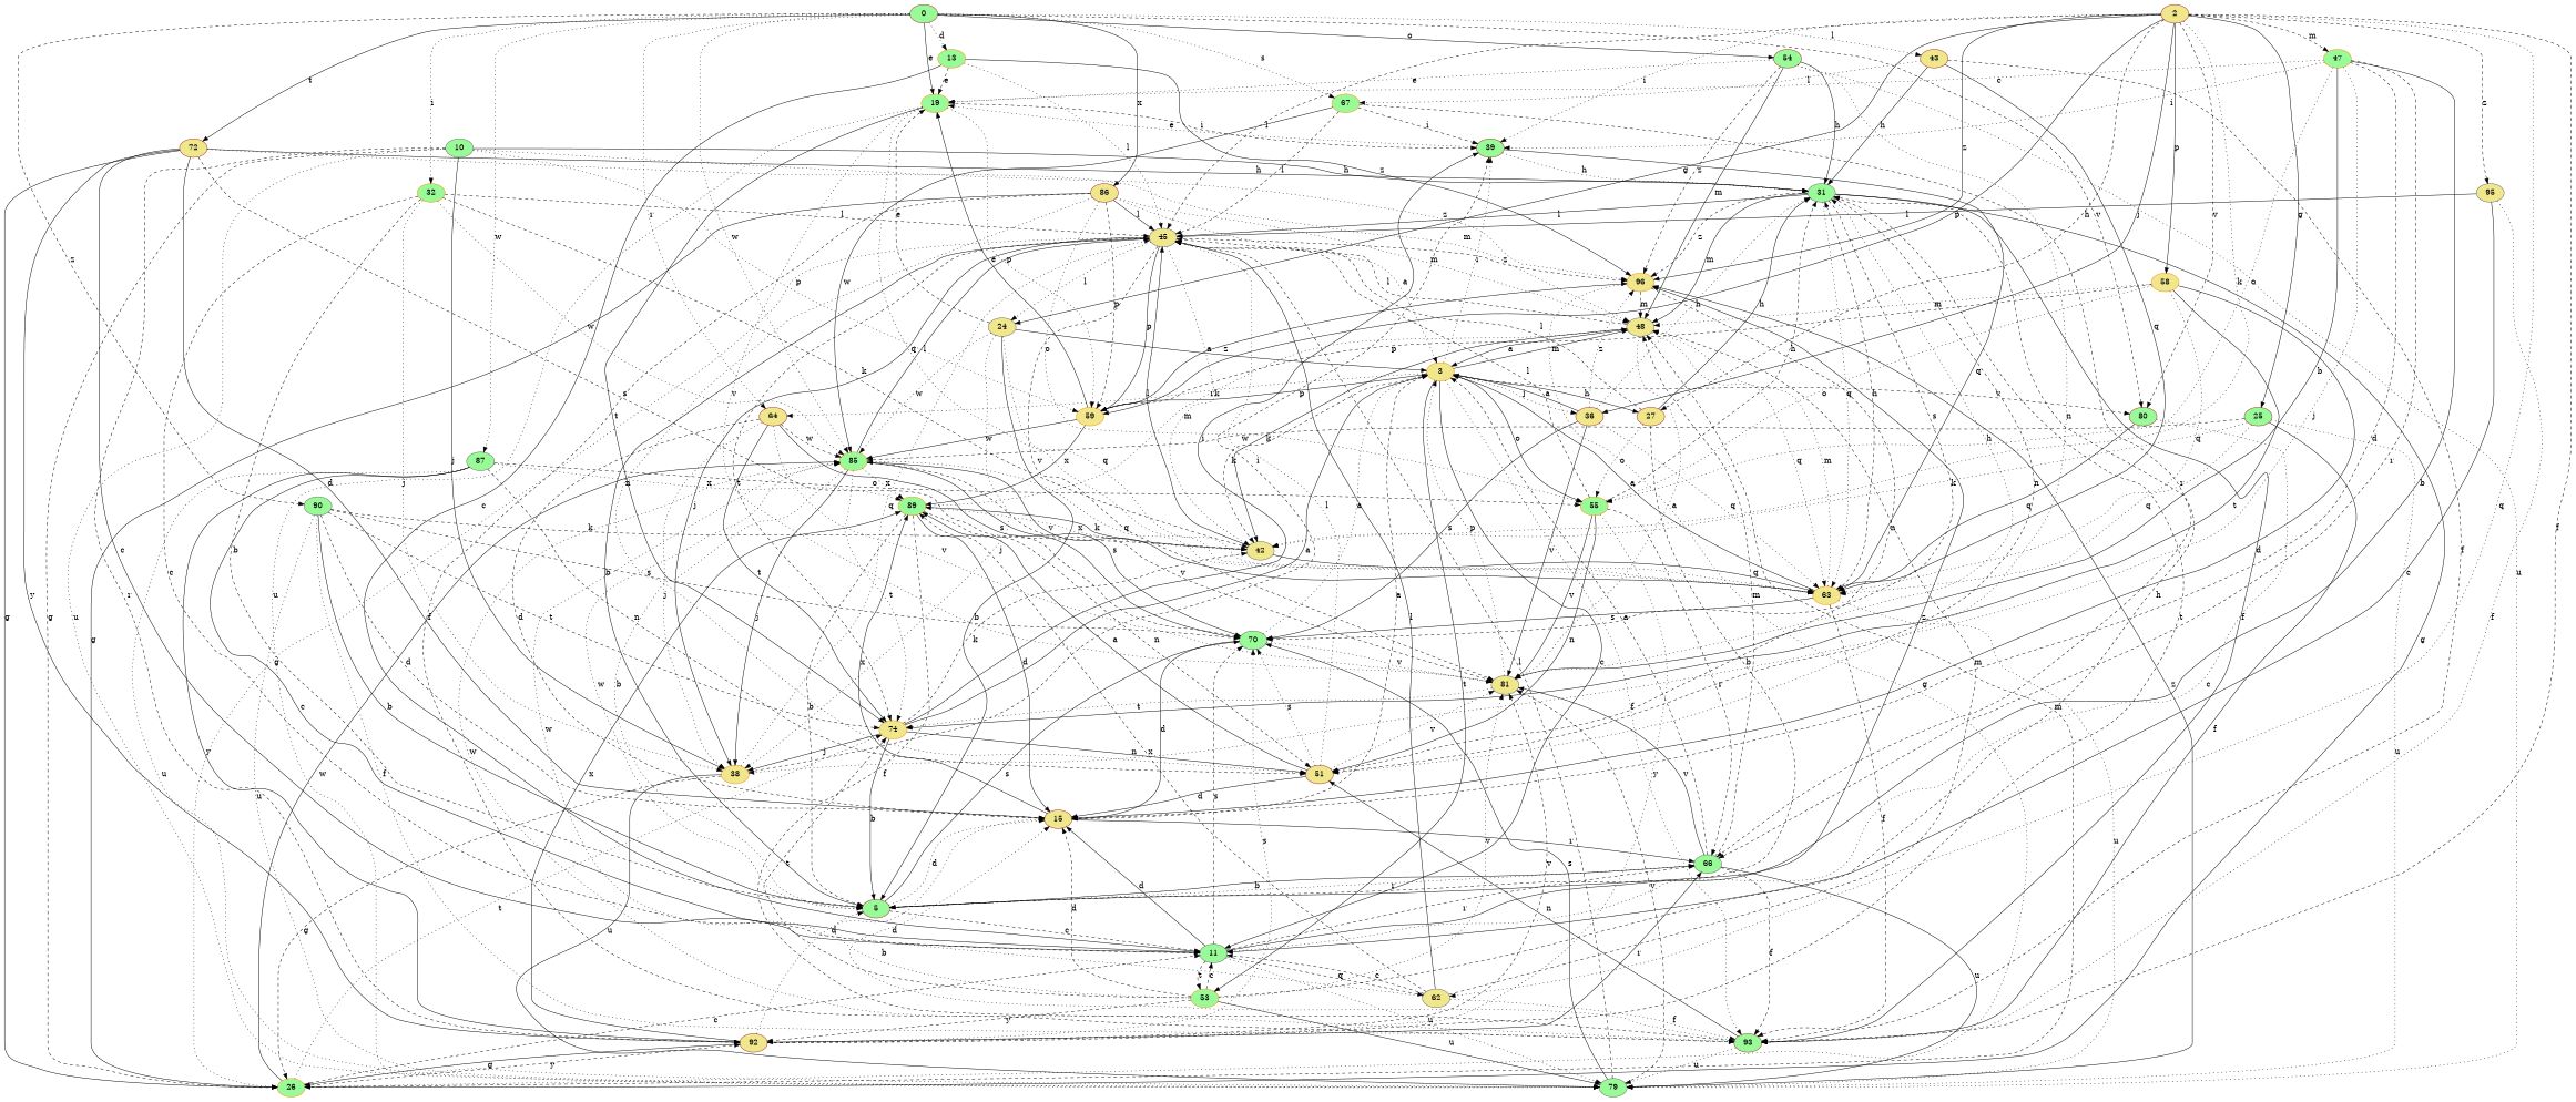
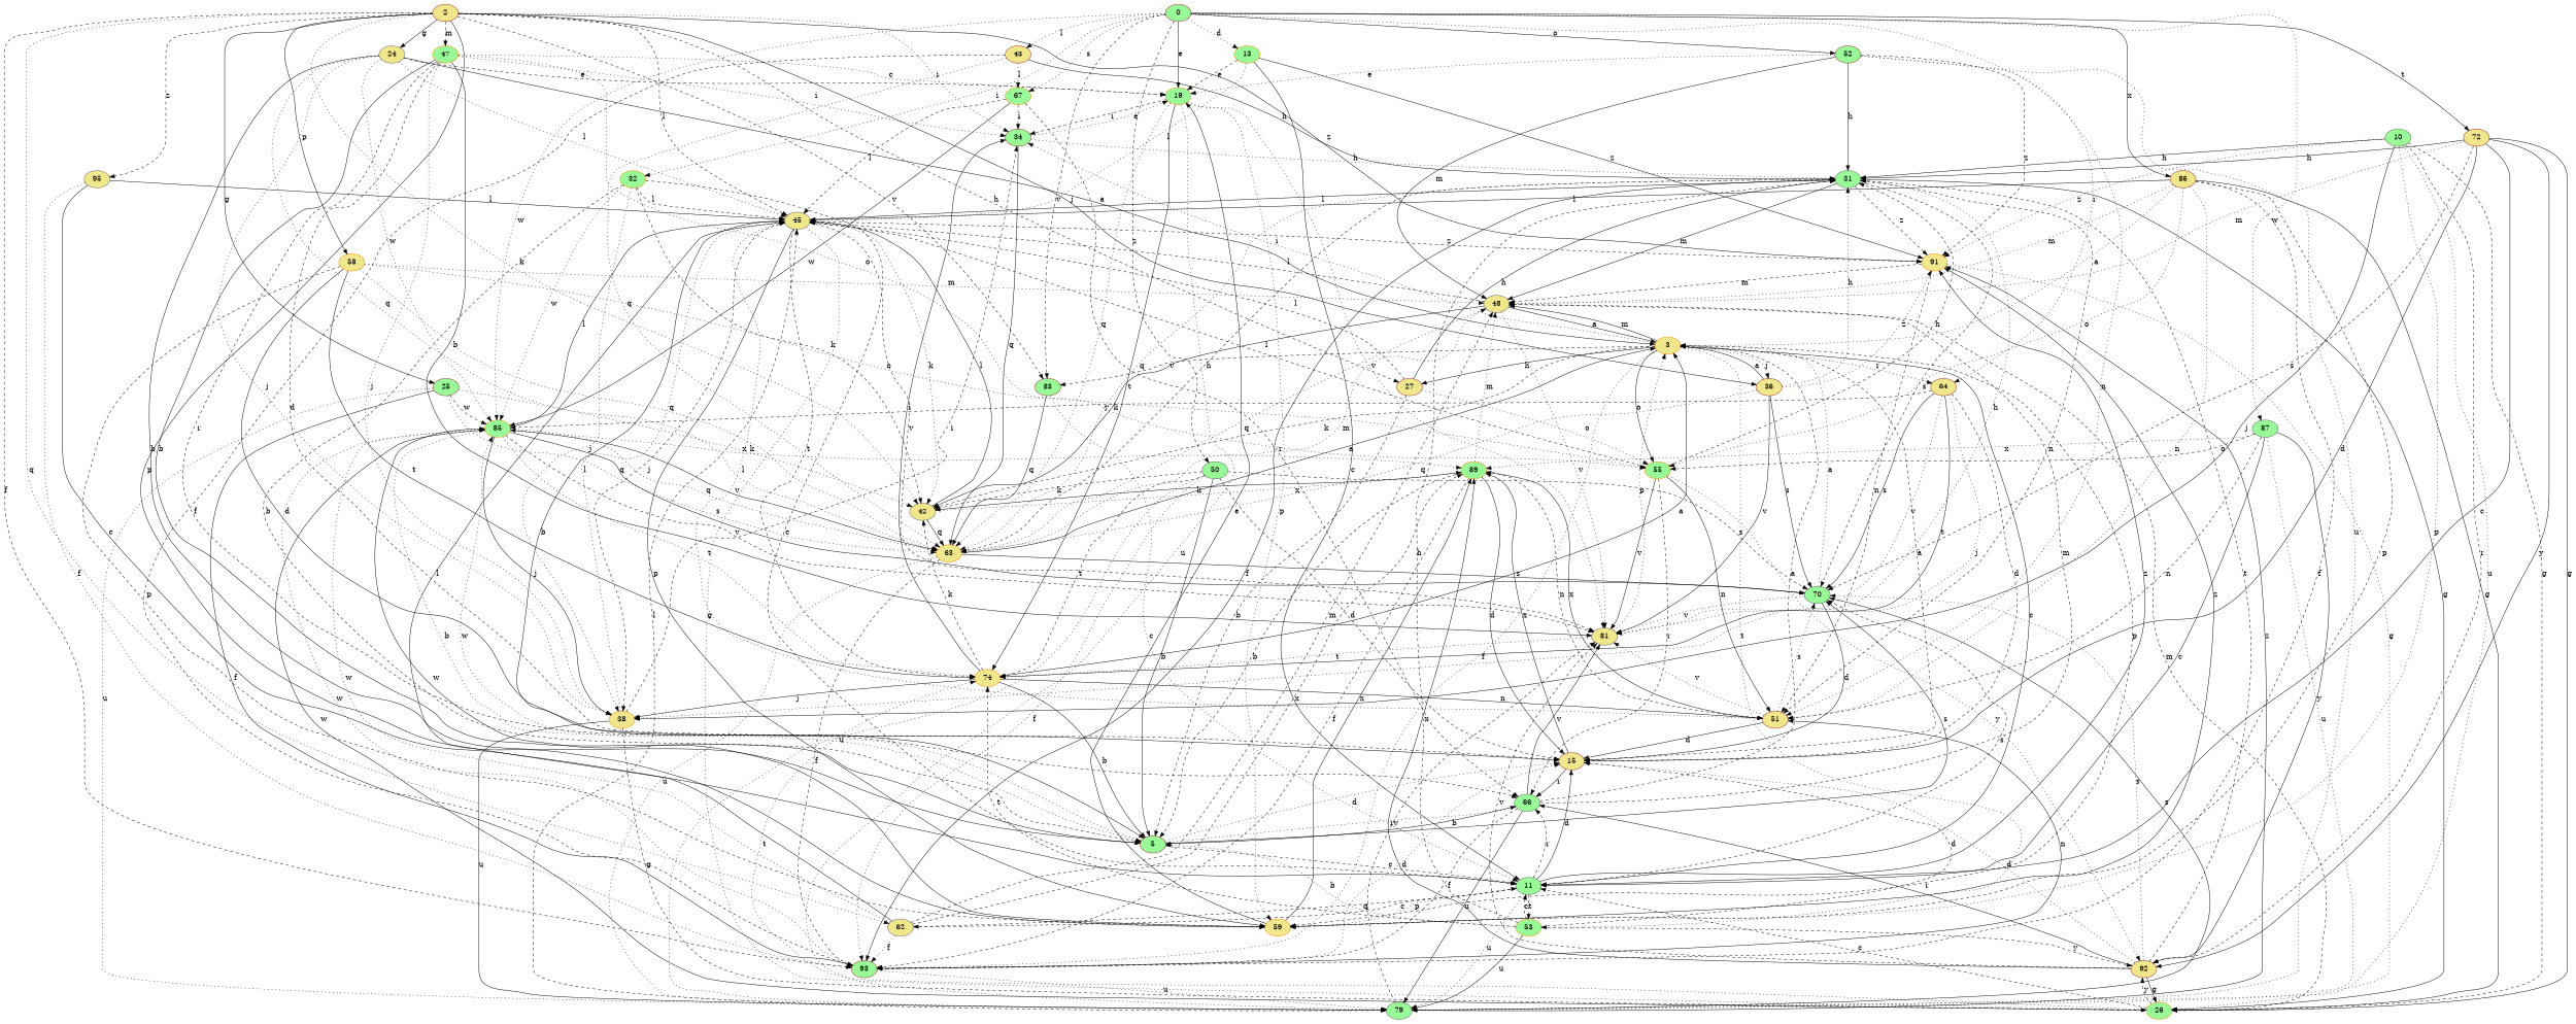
  strict digraph {
    node [color=brown fillcolor=palegreen style=filled]
    edge [style=solid]
    0
    13 [color=darkorange]
    19 [color=darkorange]
    32 [color=darkorange]
    43 [fillcolor=khaki]
-   50 [color=gray40 label=90]
-   52 [label=54]
+   50 [color=gray40]
+   52
    64 [fillcolor=khaki]
    67 [color=darkorange]
    72 [fillcolor=khaki]
-   80
+   80 [label=83]
    n12 [color=gray40 label=87]
    85 [color=darkorange]
    86 [fillcolor=khaki]
    45 [color=gray40 fillcolor=khaki]
-   96 [color=darkorange fillcolor=khaki]
+   96 [color=darkorange fillcolor=khaki label=91]
    11 [color=gray40]
-   34 [label=39]
+   34
    59 [color=darkorange fillcolor=khaki]
    n20 [color=gray40 label=79]
    63 [color=darkorange fillcolor=khaki]
    74 [color=darkorange fillcolor=khaki]
    81 [color=gray40 fillcolor=khaki]
    42 [color=gray40 fillcolor=khaki]
    n25 [label=5]
    38 [color=darkorange fillcolor=khaki]
    n27 [label=93]
    31 [color=gray40]
    15 [fillcolor=khaki]
    70 [color=gray40]
    48 [color=gray40 fillcolor=khaki]
    51 [fillcolor=khaki]
    66 [color=gray40]
    26 [color=darkorange]
    92 [fillcolor=khaki]
    89 [color=darkorange]
    55 [color=darkorange]
    3 [color=darkorange fillcolor=khaki]
    2 [fillcolor=khaki]
    24 [color=gray40 fillcolor=khaki]
    25
    27 [fillcolor=khaki]
    36 [fillcolor=khaki]
    47 [color=darkorange]
    58 [color=darkorange fillcolor=khaki]
    62 [color=gray40 fillcolor=khaki]
    95 [color=gray40 fillcolor=khaki]
    10 [color=gray40]
    n49 [color=darkorange label=53]
    0 -> 13 [label=d style=dotted]
    0 -> 19 [label=e]
    0 -> 32 [label=i style=dotted]
    0 -> 43 [label=l style=dotted]
    0 -> 50 [label=z style=dashed]
    0 -> 52 [label=o]
    0 -> 64 [label=r style=dotted]
    0 -> 67 [label=s style=dotted]
    0 -> 72 [label=t]
    0 -> 80 [label=v style=dashed]
    0 -> n12 [label=w style=dotted]
    0 -> 85 [label=w style=dotted]
    0 -> 86 [label=x]
    13 -> 19 [label=e style=dashed]
    13 -> 45 [label=l style=dotted]
    13 -> 96 [label=z]
    13 -> 11 [label=c]
    19 -> 34 [label=i style=dashed]
    19 -> 59 [label=p style=dotted]
    19 -> n20 [label=u style=dotted]
    19 -> 63 [label=q style=dotted]
    19 -> 74 [label=t]
    19 -> 81 [label=v style=dotted]
    32 -> 85 [label=w style=dotted]
    32 -> 45 [label=l style=dashed]
    32 -> 11 [label=c style=dashed]
    32 -> 42 [label=k style=dashed]
    32 -> n25 [label=b style=dashed]
    32 -> 38 [label=j style=dotted]
    43 -> 67 [label=l style=dotted]
-   43 -> 63 [label=q]
+   43 -> 63 [label=q style=dotted]
    43 -> n27 [label=f style=dashed]
    43 -> 31 [label=h]
    50 -> n20 [label=u style=dotted]
    50 -> 74 [label=t style=dashed]
    50 -> 42 [label=k style=dashed]
    50 -> n25 [label=b]
    50 -> n27 [label=f style=dotted]
    50 -> 15 [label=d style=dashed]
    50 -> 70 [label=s style=dashed]
    52 -> 19 [label=e style=dotted]
    52 -> 96 [label=z style=dashed]
    52 -> n20 [label=u style=dotted]
    52 -> 31 [label=h]
    52 -> 48 [label=m]
    52 -> 51 [label=n style=dotted]
-   64 -> 85 [label=w style=dashed]
+   64 -> 85 [label=y style=dashed]
    64 -> 74 [label=t]
    64 -> 81 [label=v style=dotted]
    64 -> 38 [label=j style=dotted]
    64 -> 15 [label=d style=dashed]
    64 -> 70 [label=s]
    67 -> 85 [label=w]
    67 -> 45 [label=l style=dashed]
    67 -> 34 [label=i style=dashed]
    67 -> 66 [label=r style=dashed]
    72 -> 11 [label=c]
    72 -> 31 [label=h]
    72 -> 15 [label=d]
    72 -> 70 [label=s style=dashed]
    72 -> 48 [label=m style=dotted]
    72 -> 26 [label=g]
    72 -> 92 [label=y]
    80 -> 11 [label=c style=dotted]
    80 -> 63 [label=q]
    n12 -> 11 [label=c]
    n12 -> n20 [label=u style=dotted]
    n12 -> 51 [label=n style=dashed]
    n12 -> 92 [label=y]
    n12 -> 89 [label=x style=dotted]
    n12 -> 55 [label=o style=dashed]
    85 -> 45 [label=l]
    85 -> 63 [label=q style=dotted]
    85 -> 74 [label=t style=dotted]
    85 -> 81 [label=v style=dashed]
    85 -> n25 [label=b style=dotted]
    85 -> 38 [label=j]
    85 -> 70 [label=s]
    85 -> 89 [label=x style=dotted]
    86 -> 45 [label=l]
    86 -> 59 [label=p style=dashed]
    86 -> n27 [label=f style=dashed]
    86 -> 48 [label=m style=dotted]
    86 -> 51 [label=n style=dotted]
    86 -> 26 [label=g]
    86 -> 55 [label=o style=dotted]
    86 -> 3 [label=a style=dotted]
    45 -> 96 [label=z style=dashed]
    45 -> 59 [label=p]
    45 -> 74 [label=t style=dashed]
    45 -> 81 [label=v style=dashed]
    45 -> 42 [label=k style=dotted]
    45 -> n25 [label=b]
-   45 -> 38 [label=j]
+   45 -> 38 [label=j style=dashed]
    45 -> 26 [label=g style=dotted]
    96 -> 48 [label=m style=dashed]
    96 -> 51 [label=n style=dashed]
    96 -> 26 [label=g style=dotted]
    11 -> 96 [label=z]
+   11 -> 59 [label=p style=dotted]
    11 -> n20 [label=u style=dotted]
    11 -> 15 [label=d]
    11 -> 70 [label=s style=dashed]
    11 -> 66 [label=r style=dashed]
    11 -> 62 [label=q style=dashed]
    11 -> n49 [label=t style=dashed]
    34 -> 19 [label=e style=dotted]
    34 -> 63 [label=q]
    34 -> 31 [label=h style=dotted]
    59 -> 19 [label=e]
    59 -> 85 [label=w]
    59 -> 96 [label=z]
    59 -> 89 [label=x]
    n20 -> 45 [label=l style=dashed]
    n20 -> 96 [label=z]
    n20 -> 81 [label=v style=dashed]
    n20 -> 70 [label=s]
    63 -> 85 [label=v]
    63 -> n20 [label=u style=dotted]
    63 -> n27 [label=f style=dashed]
    63 -> 31 [label=h style=dashed]
    63 -> 70 [label=s]
    63 -> 48 [label=m style=dotted]
    63 -> 3 [label=a]
    74 -> 34 [label=i]
    74 -> 42 [label=k style=dashed]
    74 -> n25 [label=b]
    74 -> 38 [label=j]
    74 -> 51 [label=n]
    74 -> 3 [label=a]
    81 -> 74 [label=t style=dotted]
    81 -> 31 [label=h style=dotted]
    81 -> 3 [label=p style=dotted]
    42 -> 45 [label=l]
    42 -> 63 [label=q]
    42 -> 89 [label=x style=dotted]
    n25 -> 85 [label=w style=dotted]
    n25 -> 11 [label=c style=dashed]
    n25 -> 15 [label=d style=dotted]
    n25 -> 70 [label=s]
    n25 -> 66 [label=r style=dotted]
-   38 -> 45 [label=q style=dotted]
+   38 -> 45 [label=l style=dotted]
    38 -> 34 [label=i style=dashed]
    38 -> n20 [label=u]
    38 -> 26 [label=g style=dashed]
    n27 -> 85 [label=w style=dotted]
    n27 -> n20 [label=u style=dotted]
    n27 -> 15 [label=d style=dotted]
    n27 -> 51 [label=n]
    31 -> 45 [label=l]
    31 -> 96 [label=z style=dashed]
    31 -> 63 [label=q style=dotted]
    31 -> n27 [label=f]
    31 -> 70 [label=s style=dashed]
    31 -> 48 [label=m]
    31 -> 51 [label=n style=dashed]
    31 -> 26 [label=g]
    15 -> 66 [label=r]
    15 -> 89 [label=x]
    15 -> 3 [label=a style=dashed]
    70 -> 81 [label=v style=dotted]
    70 -> 15 [label=d]
    70 -> 3 [label=a style=dotted]
    48 -> 45 [label=l style=dashed]
    48 -> 63 [label=q style=dotted]
-   48 -> 81 [label=a style=dotted]
+   48 -> 81 [label=v style=dotted]
    48 -> 42 [label=k]
    48 -> 3 [label=a]
    51 -> 45 [label=l style=dotted]
    51 -> 81 [label=v style=dotted]
    51 -> 15 [label=d]
    51 -> 70 [label=s style=dotted]
-   51 -> 89 [label=a]
+   51 -> 89 [label=x]
    66 -> n20 [label=u]
    66 -> 81 [label=v]
    66 -> n25 [label=b]
    66 -> n27 [label=f style=dashed]
    66 -> 48 [label=m style=dashed]
    66 -> 3 [label=a style=dashed]
    26 -> 85 [label=w]
    26 -> 11 [label=c style=dashed]
    26 -> 74 [label=t style=dotted]
    26 -> 48 [label=m style=dashed]
    26 -> 92 [label=y style=dashed]
    92 -> 81 [label=v style=dashed]
    92 -> 31 [label=t style=dashed]
    92 -> 15 [label=d style=dotted]
    92 -> 70 [label=s style=dotted]
    92 -> 66 [label=r]
    92 -> 26 [label=g]
    92 -> 89 [label=x]
    89 -> 42 [label=k]
    89 -> n25 [label=b style=dashed]
    89 -> n27 [label=f style=dashed]
    89 -> 15 [label=d]
    89 -> 48 [label=m style=dotted]
    89 -> 51 [label=n style=dashed]
    55 -> 45 [label=l style=dashed]
    55 -> 81 [label=v]
    55 -> 31 [label=h style=dashed]
    55 -> 51 [label=n]
    55 -> 66 [label=r style=dashed]
    55 -> 92 [label=y style=dotted]
    3 -> 64 [label=r style=dotted]
    3 -> 80 [label=v style=dashed]
    3 -> 11 [label=c]
    3 -> 34 [label=i style=dotted]
-   3 -> 59 [label=p]
+   3 -> 59 [label=p style=dashed]
    3 -> 42 [label=k style=dashed]
    3 -> n27 [label=f style=dotted]
    3 -> 48 [label=m]
    3 -> 55 [label=o]
    3 -> 27 [label=h]
    3 -> 36 [label=j style=dotted]
-   3 -> n49 [label=t]
+   3 -> n49 [label=t style=dotted]
    2 -> 80 [label=v style=dashed]
    2 -> 45 [label=l style=dashed]
    2 -> 96 [label=z]
    2 -> 34 [label=i style=dotted]
    2 -> 59 [label=p]
    2 -> 42 [label=k style=dotted]
    2 -> n27 [label=f style=dashed]
    2 -> 24 [label=g]
    2 -> 25 [label=g]
    2 -> 27 [label=h style=dashed]
    2 -> 36 [label=j]
    2 -> 47 [label=m style=dashed]
    2 -> 58 [label=p]
    2 -> 62 [label=q style=dotted]
    2 -> 95 [label=z style=dashed]
    24 -> 19 [label=e style=dashed]
    24 -> 85 [label=w style=dotted]
-   45 -> 24 [label=l style=dotted]
+   24 -> 45 [label=l style=dotted]
    24 -> 63 [label=q style=dotted]
    24 -> n25 [label=b]
    24 -> 38 [label=j style=dotted]
    24 -> 3 [label=a]
    25 -> 85 [label=w style=dashed]
    25 -> n20 [label=u style=dotted]
    25 -> 63 [label=q style=dotted]
    25 -> 42 [label=k style=dotted]
    25 -> n27 [label=f]
    27 -> 45 [label=l style=dashed]
    27 -> n25 [label=b style=dashed]
    27 -> 31 [label=h]
    27 -> 55 [label=o style=dotted]
    36 -> 96 [label=z style=dotted]
    36 -> 63 [label=q style=dotted]
    36 -> 81 [label=v]
    36 -> 31 [label=h style=dotted]
    36 -> 70 [label=s]
    36 -> 3 [label=a]
    47 -> 19 [label=c style=dotted]
    47 -> 34 [label=i style=dotted]
    47 -> 81 [label=b]
    47 -> n25 [label=b]
    47 -> 38 [label=j style=dotted]
    47 -> 15 [label=d style=dashed]
    47 -> 66 [label=r style=dashed]
    47 -> 55 [label=o style=dotted]
    58 -> 59 [label=p style=dashed]
    58 -> 63 [label=q style=dotted]
    58 -> 74 [label=t]
    58 -> 15 [label=d]
    58 -> 48 [label=m style=dotted]
    58 -> 55 [label=o style=dotted]
    62 -> 85 [label=w style=dotted]
    62 -> 45 [label=l]
    62 -> 11 [label=c style=dashed]
    62 -> n27 [label=f style=dotted]
    62 -> 48 [label=m style=dashed]
    62 -> 89 [label=x style=dashed]
    95 -> 45 [label=l]
    95 -> 11 [label=c]
    95 -> n27 [label=f style=dotted]
    10 -> 96 [label=z style=dotted]
    10 -> 59 [label=p style=dotted]
    10 -> n20 [label=u style=dotted]
    10 -> 38 [label=j]
    10 -> 31 [label=h]
    10 -> 26 [label=g style=dashed]
    10 -> 92 [label=r style=dashed]
    n49 -> 11 [label=c style=dashed]
    n49 -> n20 [label=u]
    n49 -> 74 [label=t style=dashed]
-   n49 -> 81 [label=v style=dotted]
    n49 -> n25 [label=b style=dotted]
    n49 -> 31 [label=h style=dashed]
    n49 -> 15 [label=d style=dashed]
    n49 -> 92 [label=y style=dashed]
  }
